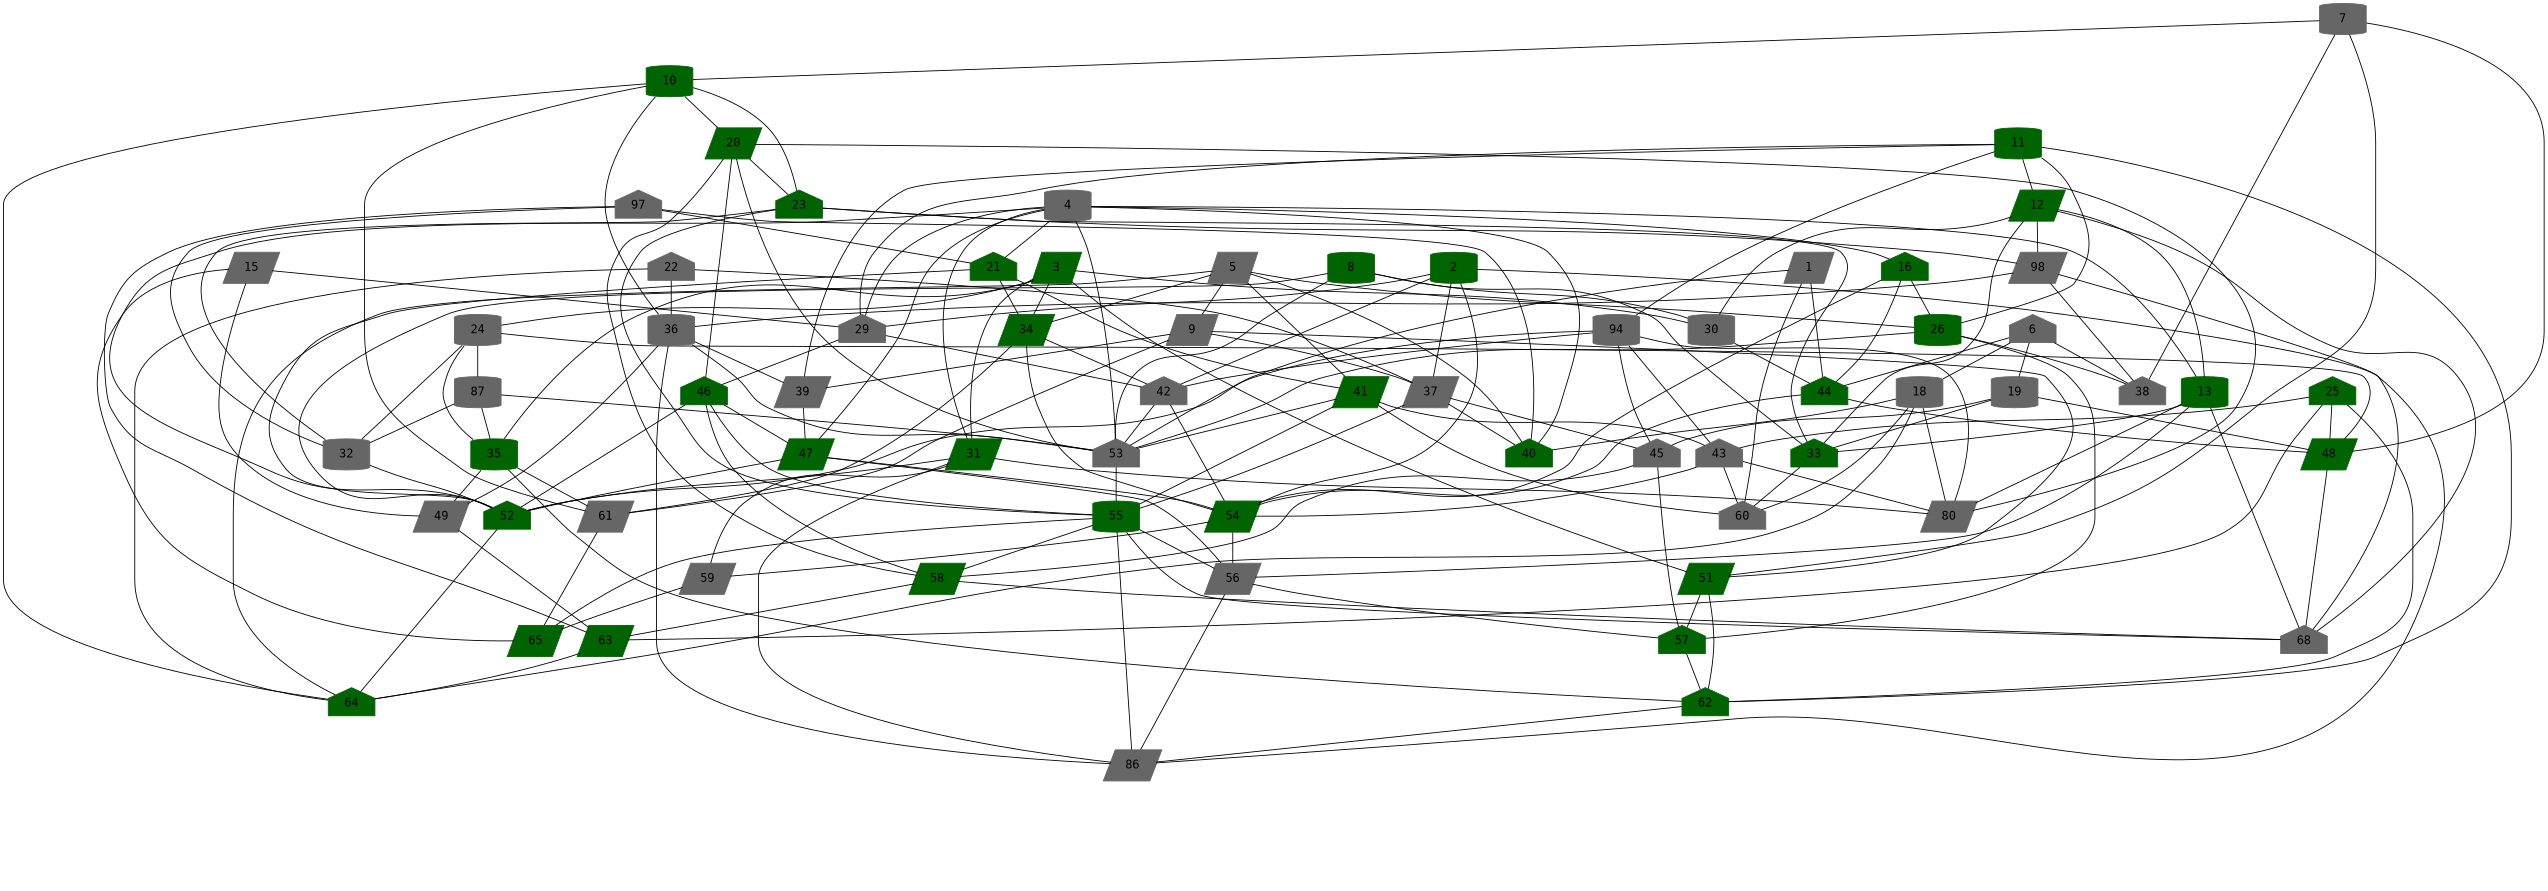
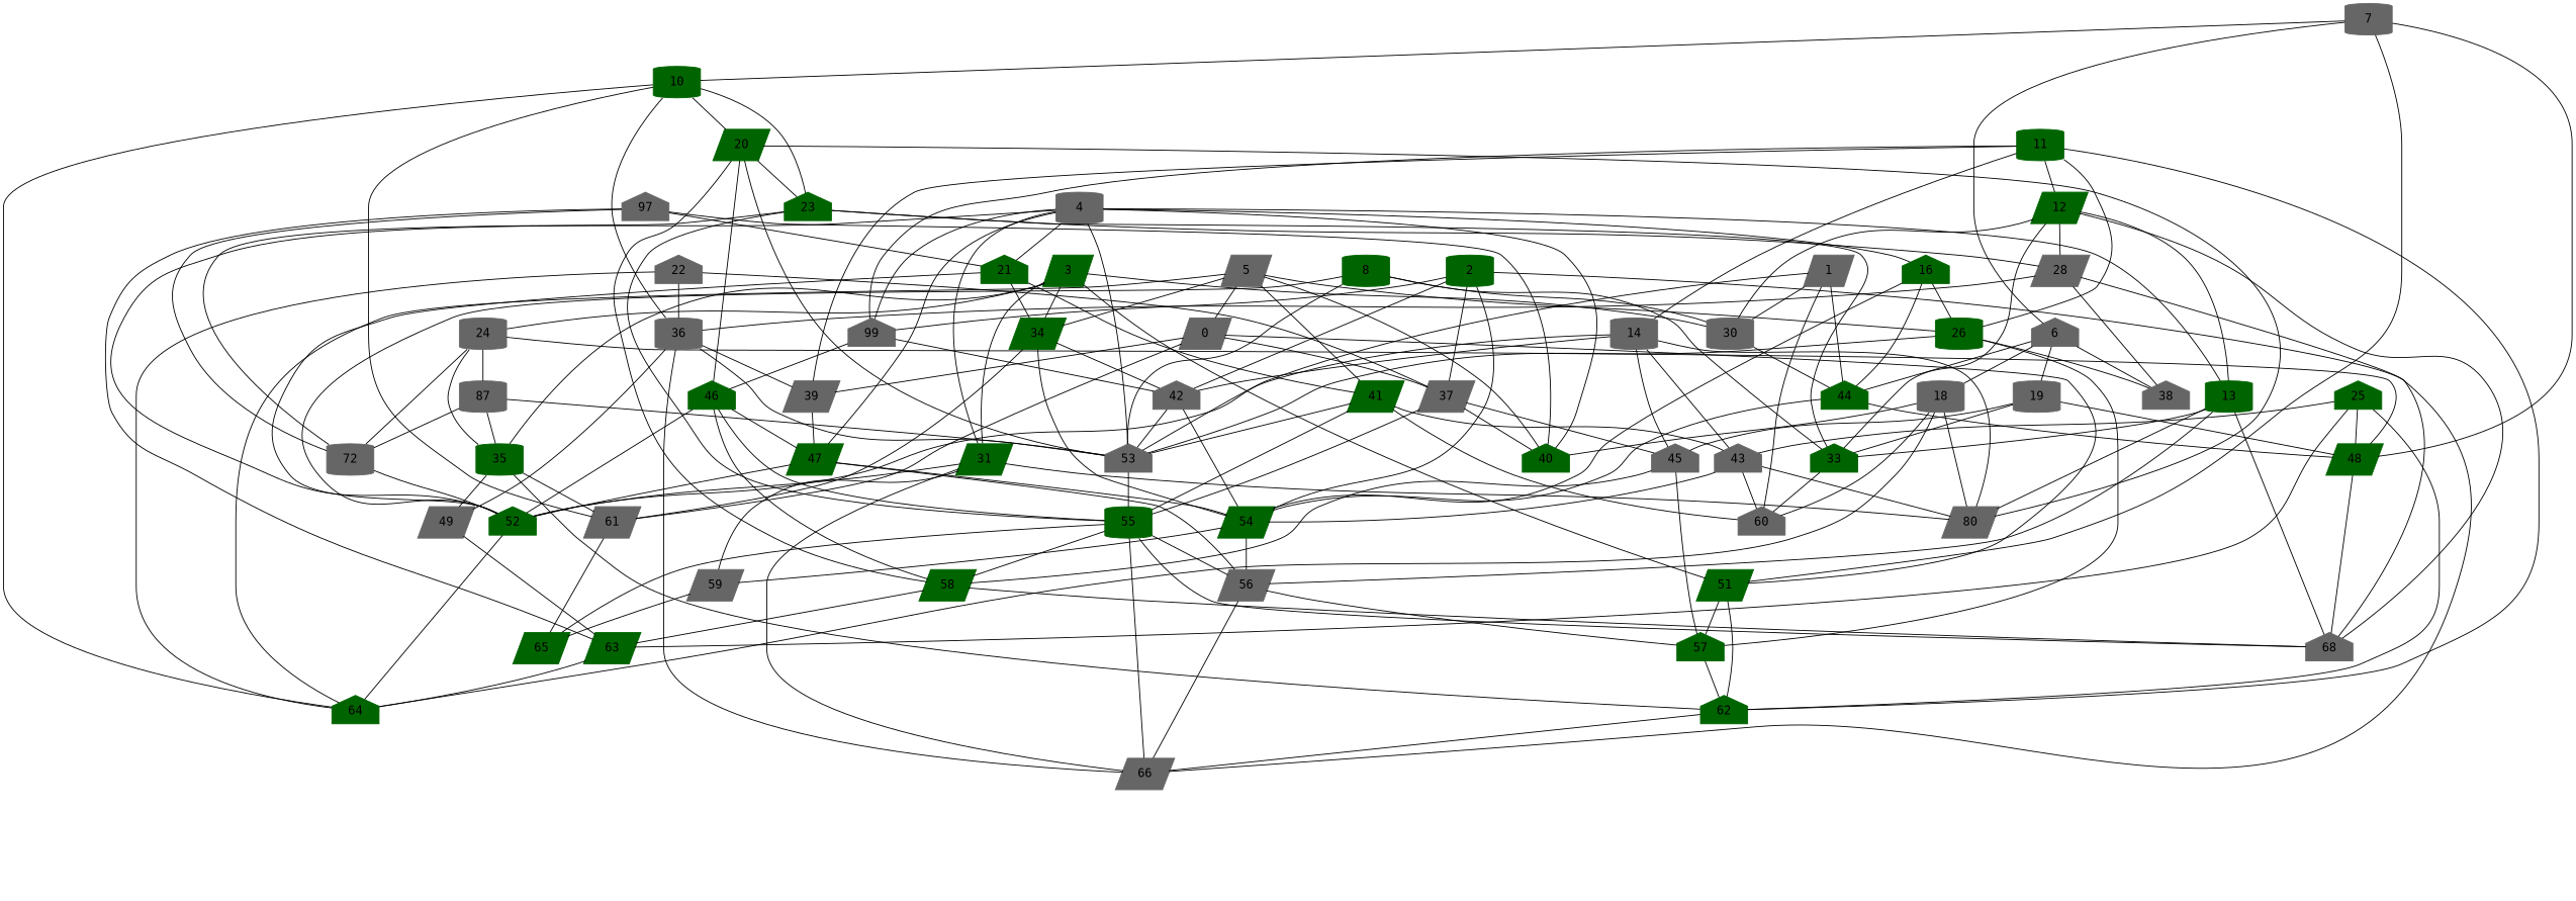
  graph {
    fontname="DejaVu Sans Mono"
    node [color=gray40 fontname="DejaVu Sans Mono" shape=parallelogram style=filled]
    edge [fontname="DejaVu Sans Mono" weight=1.0]
    30 [shape=cylinder]
    1
    44 [color=darkgreen shape=house]
    53 [shape=house]
    60 [shape=house]
    54 [color=darkgreen]
    48 [color=darkgreen]
    55 [color=darkgreen shape=cylinder]
    2 [color=darkgreen shape=cylinder]
-   29 [shape=house]
+   29 [shape=house label=99]
    37
    42 [shape=house]
-   66 [label=86]
+   66
    46 [color=darkgreen shape=house]
    40 [color=darkgreen shape=house]
    45 [shape=house]
    56
    59
    3 [color=darkgreen]
    24 [shape=cylinder]
    31 [color=darkgreen]
    34 [color=darkgreen]
    35 [color=darkgreen shape=cylinder]
    51 [color=darkgreen]
-   32 [shape=cylinder]
+   32 [shape=cylinder label=72]
    n26 [label=87 shape=cylinder]
    52 [color=darkgreen shape=house]
    n28 [label=80]
    61
    62 [color=darkgreen shape=house]
    49
    57 [color=darkgreen shape=house]
    4 [shape=cylinder]
    13 [color=darkgreen shape=cylinder]
    16 [color=darkgreen shape=house]
    21 [color=darkgreen shape=house]
    47 [color=darkgreen]
    33 [color=darkgreen shape=house]
    n39 [label=68 shape=house]
    26 [color=darkgreen shape=cylinder]
    41 [color=darkgreen]
    64 [color=darkgreen shape=house]
    5
-   9
+   9 [label=0]
    38 [shape=house]
    39
    43 [shape=house]
    6 [shape=house]
    18 [shape=cylinder]
    19 [shape=cylinder]
    7 [shape=cylinder]
    10 [color=darkgreen shape=cylinder]
    20 [color=darkgreen]
    23 [color=darkgreen shape=house]
    36 [shape=cylinder]
    8 [color=darkgreen shape=cylinder]
    65 [color=darkgreen]
    58 [color=darkgreen]
-   28 [label=98]
+   28
    11 [color=darkgreen shape=cylinder]
    12 [color=darkgreen]
-   14 [shape=cylinder label=94]
+   14 [shape=cylinder]
    63 [color=darkgreen]
-   15
    n65 [label=97 shape=house]
    22 [shape=house]
    25 [color=darkgreen shape=house]
    30 -- 44
+   1 -- 30
    1 -- 44
    1 -- 53
    1 -- 60
    44 -- 54
    44 -- 48
    53 -- 55
    54 -- 56
    54 -- 59
    48 -- n39
    55 -- 66
    55 -- 56
    55 -- n39
    55 -- 65
    55 -- 58
    2 -- 54 [weight=2.0]
    2 -- 29
    2 -- 37
    2 -- 42
    2 -- 66
    29 -- 42
    29 -- 46
    37 -- 55
    37 -- 40
    37 -- 45
    42 -- 53
    42 -- 54
    46 -- 55
    46 -- 52
    46 -- 47
    46 -- 58
    45 -- 57
    45 -- 58
    56 -- 66
    56 -- 57
    59 -- 65 [weight=3.0]
    3 -- 30
    3 -- 24
    3 -- 31
    3 -- 34
    3 -- 35
    3 -- 51
    24 -- 48
    24 -- 35
    24 -- 32
    24 -- n26
    31 -- 66
    31 -- 59
    31 -- 52
    31 -- n28
    34 -- 54
    34 -- 42
    34 -- 61
    35 -- 61
    35 -- 62
    35 -- 49
    51 -- 62
    51 -- 57 [weight=2.0]
    32 -- 52
    n26 -- 53
    n26 -- 35
    n26 -- 32
    52 -- 64
    61 -- 65
    62 -- 66
    49 -- 63 [weight=2.0]
    57 -- 62
    4 -- 53
    4 -- 29
    4 -- 40 [weight=2.0]
    4 -- 31
    4 -- 52
    4 -- 13
    4 -- 16
    4 -- 21
    4 -- 47
    13 -- 56
    13 -- n28
    13 -- 33
    13 -- n39
    16 -- 44
    16 -- 54
    16 -- 26
    21 -- 34
    21 -- 52 [weight=2.0]
    21 -- 41
    47 -- 54
    47 -- 56
    47 -- 52
    33 -- 60
    26 -- 53
    26 -- 57
    26 -- 38
    41 -- 53
    41 -- 60
    41 -- 55
    41 -- 43
    5 -- 40
    5 -- 34
    5 -- 26
    5 -- 41
    5 -- 64
    5 -- 9
    9 -- 37
    9 -- 51
    9 -- 61
    9 -- 39
    39 -- 47
    43 -- 60 [weight=2.0]
    43 -- 54
    43 -- n28
    6 -- 44
    6 -- 38 [weight=3.0]
    6 -- 18
    6 -- 19
    18 -- 60
    18 -- 40
    18 -- n28
    18 -- 64
    19 -- 48
    19 -- 45
    19 -- 33
    7 -- 48
    7 -- 51
-   7 -- 38
+   7 -- 6
    7 -- 10
    10 -- 61
    10 -- 64
    10 -- 20
    10 -- 23
    10 -- 36
    20 -- 53
    20 -- 46
    20 -- n28
    20 -- 23
    20 -- 58
    23 -- 55
    23 -- 32
    23 -- 33
    23 -- 28
    36 -- 53
    36 -- 66
    36 -- 49
    36 -- 39
    8 -- 30
    8 -- 53
    8 -- 52
    8 -- 33
    58 -- n39
    58 -- 63
    28 -- n39
    28 -- 38
    28 -- 36
    11 -- 29
    11 -- 62
    11 -- 26
    11 -- 39
    11 -- 12
    11 -- 14
    12 -- 30
    12 -- 13
    12 -- 33
    12 -- n39
    12 -- 28
    14 -- 42
    14 -- 45
    14 -- 52
    14 -- n28
    14 -- 43
    63 -- 64
-   15 -- 29
-   15 -- 49
-   15 -- 65
    n65 -- 40
    n65 -- 32
    n65 -- 21
    n65 -- 63
    22 -- 37
    22 -- 64
    22 -- 36
    25 -- 48
    25 -- 62
    25 -- 43
    25 -- 63
  }
